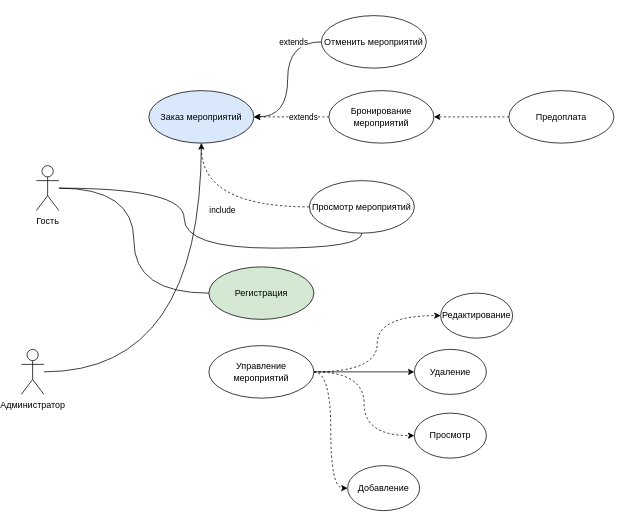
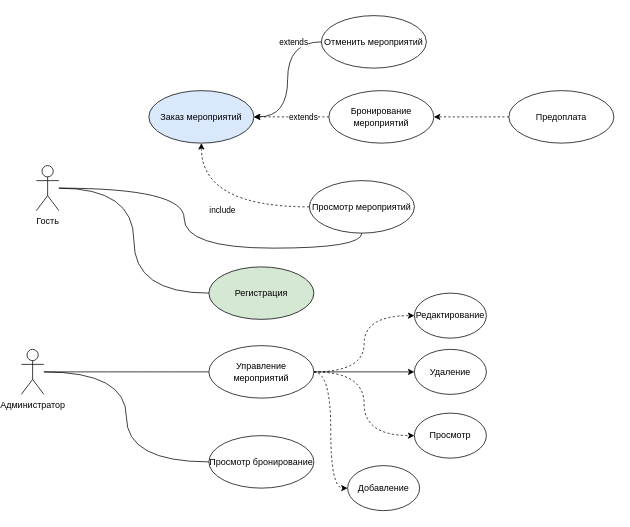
  <mxCell id="0" />
  <mxCell id="1" parent="0" />
  <mxCell id="2" style="edgeStyle=orthogonalEdgeStyle;rounded=0;orthogonalLoop=1;jettySize=auto;html=1;entryX=0.5;entryY=1;entryDx=0;entryDy=0;dashed=1;curved=1;" parent="1" source="4" target="16" edge="1"><mxGeometry relative="1" as="geometry" /></mxCell>
  <mxCell id="3" value="include" style="edgeLabel;html=1;align=center;verticalAlign=middle;resizable=0;points=[];" parent="2" vertex="1" connectable="0"><mxGeometry x="0.02" y="3" relative="1" as="geometry"><mxPoint as="offset" /></mxGeometry></mxCell>
  <mxCell id="4" value="Просмотр мероприятий" style="ellipse;whiteSpace=wrap;html=1;" parent="1" vertex="1"><mxGeometry x="404" y="240" width="140" height="70" as="geometry" /></mxCell>
  <mxCell id="5" style="edgeStyle=orthogonalEdgeStyle;rounded=0;orthogonalLoop=1;jettySize=auto;html=1;entryX=1;entryY=0.5;entryDx=0;entryDy=0;dashed=0;curved=1;" parent="1" source="7" target="16" edge="1"><mxGeometry relative="1" as="geometry" /></mxCell>
  <mxCell id="6" value="extends" style="edgeLabel;html=1;align=center;verticalAlign=middle;resizable=0;points=[];" parent="5" vertex="1" connectable="0"><mxGeometry x="-0.602" relative="1" as="geometry"><mxPoint as="offset" /></mxGeometry></mxCell>
  <mxCell id="7" value="Отменить мероприятий" style="ellipse;whiteSpace=wrap;html=1;" parent="1" vertex="1"><mxGeometry x="420" y="20" width="140" height="70" as="geometry" /></mxCell>
  <mxCell id="8" value="" style="edgeStyle=orthogonalEdgeStyle;rounded=0;orthogonalLoop=1;jettySize=auto;html=1;dashed=1;curved=1;" parent="1" source="10" target="16" edge="1"><mxGeometry relative="1" as="geometry" /></mxCell>
  <mxCell id="9" value="extends" style="edgeLabel;html=1;align=center;verticalAlign=middle;resizable=0;points=[];" parent="8" vertex="1" connectable="0"><mxGeometry x="-0.304" relative="1" as="geometry"><mxPoint as="offset" /></mxGeometry></mxCell>
  <mxCell id="10" value="Бронирование мероприятий" style="ellipse;whiteSpace=wrap;html=1;" parent="1" vertex="1"><mxGeometry x="430" y="120" width="140" height="70" as="geometry" /></mxCell>
- <mxCell id="11" style="edgeStyle=orthogonalEdgeStyle;rounded=0;orthogonalLoop=1;jettySize=auto;html=1;endArrow=none;endFill=0;curved=1;" parent="1" source="13" target="16" edge="1"><mxGeometry relative="1" as="geometry" /></mxCell>
+ <mxCell id="11" style="edgeStyle=orthogonalEdgeStyle;rounded=0;orthogonalLoop=1;jettySize=auto;html=1;entryX=0;entryY=0.5;entryDx=0;entryDy=0;endArrow=none;endFill=0;curved=1;" parent="1" source="13" target="25" edge="1"><mxGeometry relative="1" as="geometry" /></mxCell>
+ <mxCell id="12" style="edgeStyle=orthogonalEdgeStyle;rounded=0;orthogonalLoop=1;jettySize=auto;html=1;entryX=0;entryY=0.5;entryDx=0;entryDy=0;endArrow=none;endFill=0;curved=1;" parent="1" source="13" target="30" edge="1"><mxGeometry relative="1" as="geometry" /></mxCell>
  <mxCell id="13" value="Администратор" style="shape=umlActor;verticalLabelPosition=bottom;verticalAlign=top;html=1;" parent="1" vertex="1"><mxGeometry x="20" y="465" width="30" height="60" as="geometry" /></mxCell>
  <mxCell id="14" style="edgeStyle=orthogonalEdgeStyle;rounded=0;orthogonalLoop=1;jettySize=auto;html=1;entryX=0;entryY=0.5;entryDx=0;entryDy=0;endArrow=none;endFill=0;curved=1;" parent="1" source="15" target="19" edge="1"><mxGeometry relative="1" as="geometry" /></mxCell>
  <mxCell id="15" value="Гость" style="shape=umlActor;verticalLabelPosition=bottom;verticalAlign=top;html=1;" parent="1" vertex="1"><mxGeometry x="40" y="220" width="30" height="60" as="geometry" /></mxCell>
  <mxCell id="16" value="Заказ мероприятий" style="ellipse;whiteSpace=wrap;html=1;fillColor=#dae8fc;" parent="1" vertex="1"><mxGeometry x="190" y="120" width="140" height="70" as="geometry" /></mxCell>
  <mxCell id="17" style="edgeStyle=orthogonalEdgeStyle;rounded=0;orthogonalLoop=1;jettySize=auto;html=1;entryX=1;entryY=0.5;entryDx=0;entryDy=0;dashed=1;curved=1;" parent="1" source="18" target="10" edge="1"><mxGeometry relative="1" as="geometry" /></mxCell>
  <mxCell id="18" value="Предоплата" style="ellipse;whiteSpace=wrap;html=1;" parent="1" vertex="1"><mxGeometry x="670" y="120" width="140" height="70" as="geometry" /></mxCell>
  <mxCell id="19" value="Регистрация" style="ellipse;whiteSpace=wrap;html=1;fillColor=#d5e8d4;" parent="1" vertex="1"><mxGeometry x="270" y="355" width="140" height="70" as="geometry" /></mxCell>
  <mxCell id="20" style="edgeStyle=orthogonalEdgeStyle;rounded=0;orthogonalLoop=1;jettySize=auto;html=1;entryX=0.5;entryY=1;entryDx=0;entryDy=0;endArrow=none;endFill=0;curved=1;" parent="1" source="15" target="4" edge="1"><mxGeometry relative="1" as="geometry" /></mxCell>
  <mxCell id="21" style="edgeStyle=orthogonalEdgeStyle;rounded=0;orthogonalLoop=1;jettySize=auto;html=1;entryX=0;entryY=0.5;entryDx=0;entryDy=0;dashed=1;curved=1;" parent="1" source="25" target="26" edge="1"><mxGeometry relative="1" as="geometry" /></mxCell>
  <mxCell id="22" style="edgeStyle=orthogonalEdgeStyle;rounded=0;orthogonalLoop=1;jettySize=auto;html=1;entryX=0;entryY=0.5;entryDx=0;entryDy=0;dashed=0;" parent="1" source="25" target="27" edge="1"><mxGeometry relative="1" as="geometry" /></mxCell>
  <mxCell id="23" style="edgeStyle=orthogonalEdgeStyle;rounded=0;orthogonalLoop=1;jettySize=auto;html=1;entryX=0;entryY=0.5;entryDx=0;entryDy=0;dashed=1;curved=1;" parent="1" source="25" target="28" edge="1"><mxGeometry relative="1" as="geometry" /></mxCell>
  <mxCell id="24" style="edgeStyle=orthogonalEdgeStyle;rounded=0;orthogonalLoop=1;jettySize=auto;html=1;entryX=0;entryY=0.5;entryDx=0;entryDy=0;dashed=1;curved=1;" parent="1" source="25" target="29" edge="1"><mxGeometry relative="1" as="geometry" /></mxCell>
  <mxCell id="25" value="Управление мероприятий" style="ellipse;whiteSpace=wrap;html=1;" parent="1" vertex="1"><mxGeometry x="270" y="460" width="140" height="70" as="geometry" /></mxCell>
- <mxCell id="26" value="Редактирование" style="ellipse;whiteSpace=wrap;html=1;" parent="1" vertex="1"><mxGeometry x="579" y="390" width="96" height="60" as="geometry" /></mxCell>
+ <mxCell id="26" value="Редактирование" style="ellipse;whiteSpace=wrap;html=1;" parent="1" vertex="1"><mxGeometry x="544" y="390" width="96" height="60" as="geometry" /></mxCell>
  <mxCell id="27" value="Удаление" style="ellipse;whiteSpace=wrap;html=1;" parent="1" vertex="1"><mxGeometry x="544" y="465" width="96" height="60" as="geometry" /></mxCell>
  <mxCell id="28" value="Просмотр" style="ellipse;whiteSpace=wrap;html=1;" parent="1" vertex="1"><mxGeometry x="544" y="550" width="96" height="60" as="geometry" /></mxCell>
  <mxCell id="29" value="Добавление" style="ellipse;whiteSpace=wrap;html=1;" parent="1" vertex="1"><mxGeometry x="455" y="620" width="96" height="60" as="geometry" /></mxCell>
+ <mxCell id="30" value="Просмотр бронирование" style="ellipse;whiteSpace=wrap;html=1;" parent="1" vertex="1"><mxGeometry x="270" y="580" width="140" height="70" as="geometry" /></mxCell>
